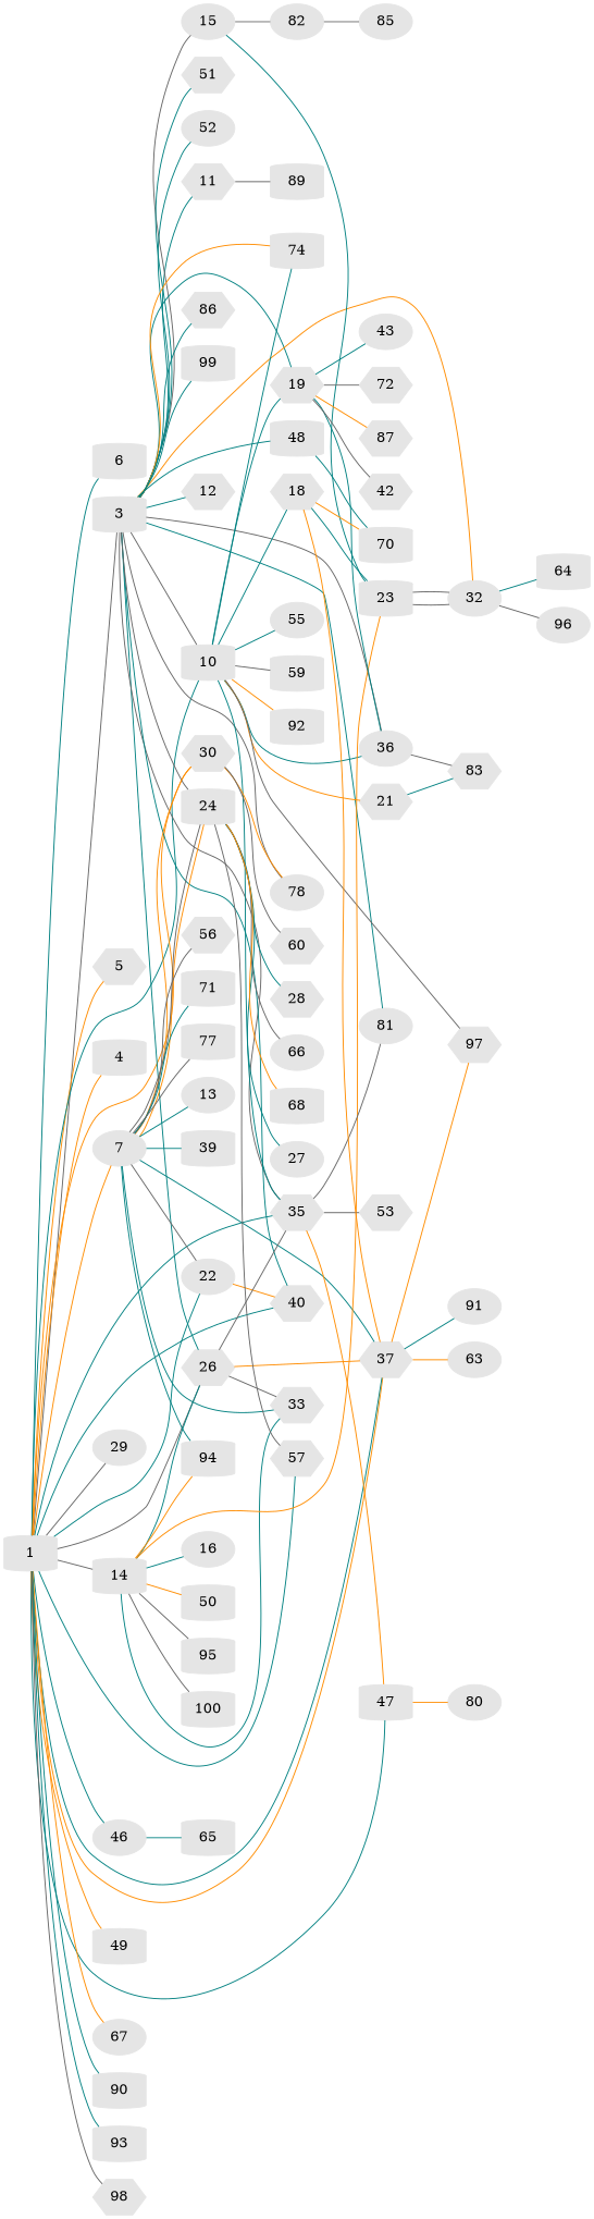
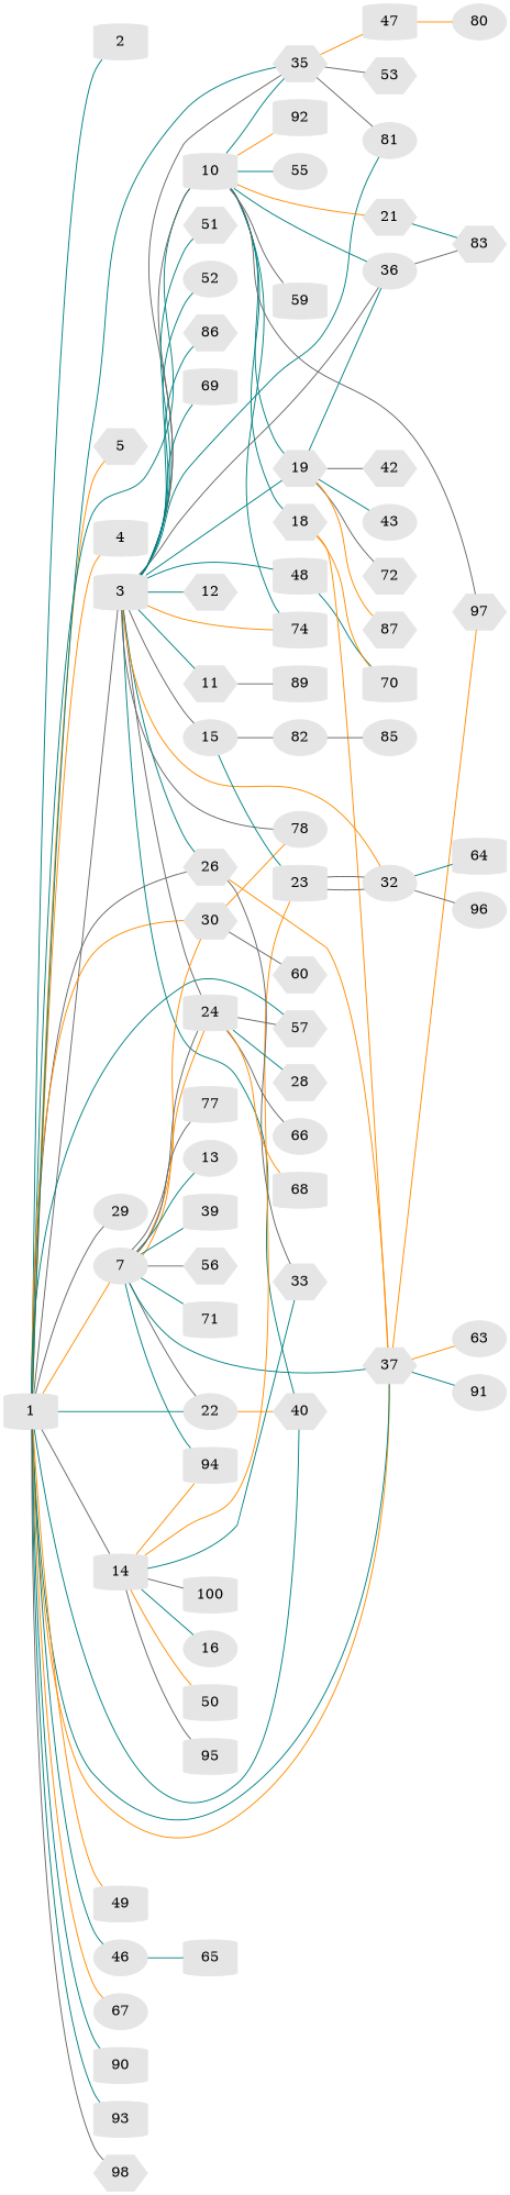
  graph {
    rankdir=LR
    node [color=gray90 shape=cylinder style=filled]
    edge [color=teal]
    1 [super="+9"]
-   2 [super="+4" label=6]
+   2 [super="+4"]
    3 [super="+6"]
    5 [shape=hexagon]
    7 [shape=ellipse super="+20"]
    n6 [label=4]
    10 [super="+17"]
    14 [super="+84"]
    22 [shape=ellipse super="+54"]
    26 [shape=hexagon super="+73"]
    29 [shape=ellipse]
    30 [shape=hexagon super="+41"]
    35 [shape=hexagon super="+62"]
    37 [shape=hexagon super="+44"]
    40 [shape=hexagon super="+88"]
    46 [shape=ellipse]
    47 [super="+69"]
    49
    57 [shape=hexagon]
    67 [shape=ellipse super="+76"]
    90
    93
    98 [shape=hexagon]
    11 [shape=hexagon super="+75"]
    12 [shape=hexagon]
    15 [shape=ellipse super="+61"]
    19 [shape=hexagon super="+31"]
    24 [super="+25"]
    32 [shape=ellipse super="+34"]
    36 [shape=ellipse super="+45"]
    48
    51 [shape=hexagon]
    52 [shape=ellipse]
    74
    78 [shape=ellipse]
    81 [shape=ellipse]
    86 [shape=hexagon]
-   99
+   99 [label=69]
    13 [shape=ellipse]
    33 [shape=hexagon super="+79"]
    39
    56 [shape=hexagon]
    71
    77
    94
    18 [shape=hexagon super="+58"]
    21 [shape=hexagon]
    55 [shape=ellipse]
    59
    92
    97 [shape=hexagon]
    16 [shape=ellipse]
    23 [super="+38"]
    50
    95
    100
    60 [shape=hexagon]
    53 [shape=hexagon]
    63 [shape=ellipse]
    91 [shape=ellipse]
    65
    80 [shape=ellipse]
    89
    82 [shape=ellipse]
    42 [shape=hexagon]
    43 [shape=ellipse]
    72 [shape=hexagon]
    87 [shape=hexagon]
-   27 [shape=ellipse]
    28 [shape=hexagon]
    66 [shape=ellipse]
    68
    64
    96 [shape=ellipse]
    83 [shape=hexagon]
    70
    85 [shape=ellipse]
    1 -- 2
    1 -- 3 [color=gray40]
    1 -- 5 [color=darkorange]
    1 -- 7 [color=darkorange]
    1 -- n6 [color=darkorange]
    1 -- 10
    1 -- 14 [color=gray40]
    1 -- 22
    1 -- 26 [color=gray40]
    1 -- 29 [color=gray40]
    1 -- 30 [color=darkorange]
    1 -- 35
    1 -- 37 [color=darkorange weight=2]
    1 -- 37
    1 -- 40
    1 -- 46
-   1 -- 47
    1 -- 49 [color=darkorange]
    1 -- 57
    1 -- 67 [color=darkorange]
    1 -- 90
    1 -- 93
    1 -- 98 [color=gray40]
    3 -- 10 [color=gray40 weight=2]
    3 -- 26
    3 -- 35 [color=gray40]
    3 -- 40
    3 -- 11
    3 -- 12
    3 -- 15 [color=gray40]
    3 -- 19
    3 -- 24 [color=gray40]
    3 -- 32 [color=darkorange]
    3 -- 36 [color=gray40]
    3 -- 48
    3 -- 51
    3 -- 52
    3 -- 74 [color=darkorange]
    3 -- 78 [color=gray40]
    3 -- 81
    3 -- 86
    3 -- 99
    7 -- 22 [color=gray40]
    7 -- 30 [color=darkorange]
    7 -- 37
    7 -- 24 [color=darkorange]
    7 -- 24 [color=gray40]
    7 -- 13
-   7 -- 33
    7 -- 39
    7 -- 56 [color=gray40]
    7 -- 71
    7 -- 77 [color=gray40]
    7 -- 94
    10 -- 35
    10 -- 19
    10 -- 36 [weight=2]
    10 -- 74
    10 -- 18
    10 -- 21 [color=darkorange]
    10 -- 55
    10 -- 59 [color=gray40]
    10 -- 92 [color=darkorange]
    10 -- 97 [color=gray40]
-   14 -- 26
    14 -- 33
    14 -- 94 [color=darkorange]
    14 -- 16
    14 -- 23 [color=darkorange]
    14 -- 50 [color=darkorange]
    14 -- 95 [color=gray40]
    14 -- 100 [color=gray40]
    22 -- 40 [color=darkorange]
-   26 -- 35 [color=gray40]
    26 -- 37 [color=darkorange]
    26 -- 33 [color=gray40]
    30 -- 78 [color=darkorange]
    30 -- 60 [color=gray40]
    35 -- 47 [color=darkorange]
    35 -- 81 [color=gray40]
    35 -- 53 [color=gray40]
    37 -- 97 [color=darkorange]
    37 -- 63 [color=darkorange]
    37 -- 91
    46 -- 65
    47 -- 80 [color=darkorange]
    11 -- 89 [color=gray40]
    15 -- 23
    15 -- 82 [color=gray40]
    19 -- 36
    19 -- 42 [color=gray40]
    19 -- 43
    19 -- 72 [color=gray40]
    19 -- 87 [color=darkorange]
    24 -- 57 [color=gray40]
-   24 -- 27
    24 -- 28
    24 -- 66 [color=gray40]
    24 -- 68 [color=darkorange]
    32 -- 64
    32 -- 96 [color=gray40]
    36 -- 83 [color=gray40]
    48 -- 70
    18 -- 37 [color=darkorange]
-   18 -- 23
    18 -- 70 [color=darkorange]
    21 -- 83
    23 -- 32 [color=gray40]
    23 -- 32 [color=gray40]
    82 -- 85 [color=gray40]
  }
